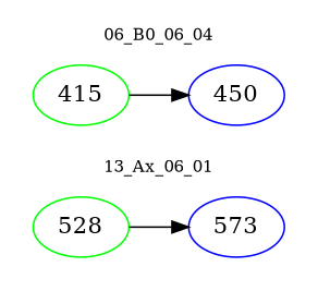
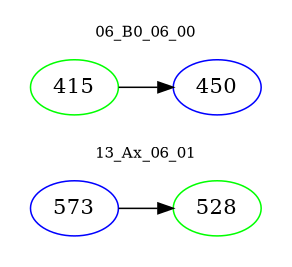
  digraph {
    rankdir=LR
    node [color=green]
    edge [color=black]
    n1 [label=528]
    n2 [color=blue label=573]
    n3 [label=415]
    n4 [color=blue label=450]
    subgraph cluster_1 {
      color=white
      fontsize=10
      label="13_Ax_06_01"
      n1
      n2
    }
    subgraph cluster_2 {
      color=white
      fontsize=10
-     label="06_B0_06_04"
+     label="06_B0_06_00"
      n3
      n4
    }
-   n1 -> n2
+   n2 -> n1
    n3 -> n4
  }
